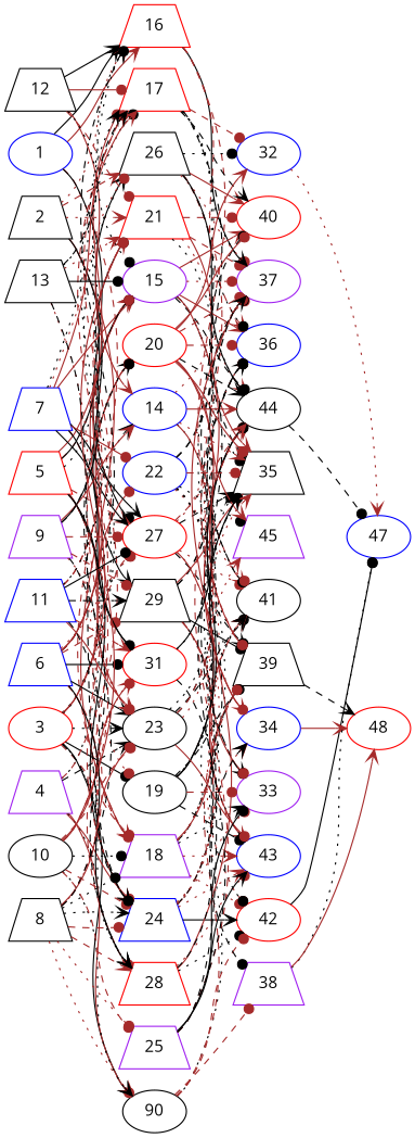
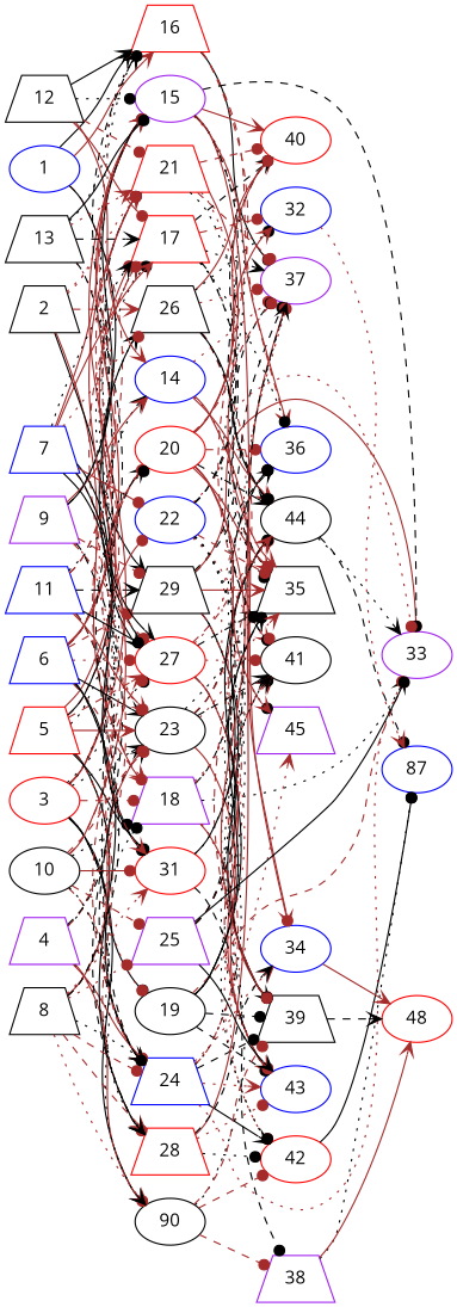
  digraph {
    fontname="Open Sans"
    rankdir=LR
    node [alpha=0.15 color=black fontname="Open Sans" shape=ellipse]
    edge [arrowhead=dot color=brown fontname="Open Sans" style=dashed]
    1 [alpha=0.03 color=blue expect_size=13107294597191565312000]
    16 [alpha=0.16 color=red expect_size=29226177849774252 shape=trapezium]
    18 [alpha=0.00 color=purple expect_size=2105857411757276672 shape=trapezium]
    27 [alpha=0.14 color=red expect_size=3330853569135933440]
    37 [alpha=0.19 color=purple expect_size=568959863285977088]
    36 [alpha=0.18 color=blue expect_size=3900535218440119517184]
    41 [alpha=0.11 expect_size=1259931048883863420928]
    33 [alpha=0.11 color=purple expect_size=8904702866053929984]
    44 [alpha=0.03 expect_size=55384860123061336]
    39 [alpha=0.20 expect_size=250880119206209120 shape=trapezium]
    42 [alpha=0.08 color=red expect_size=23114563582911092]
    43 [alpha=0.00 color=blue expect_size=3162971306377632284672]
    35 [alpha=0.14 expect_size=12403252234157232750592 shape=trapezium]
-   47 [alpha=0.02 color=blue expect_size=17347235422361180]
+   47 [alpha=0.02 color=blue expect_size=17347235422361180 label=87]
    48 [color=red expect_size=2236390272535661056]
    2 [alpha=0.18 expect_size=5308125116546850750464 shape=trapezium]
    21 [alpha=0.09 color=red expect_size=38597276179062624 shape=trapezium]
    26 [alpha=0.14 expect_size=3368988850465127936 shape=trapezium]
    29 [expect_size=1864625748719758737408 shape=trapezium]
    40 [alpha=0.06 color=red expect_size=44040254786741624]
    32 [alpha=0.04 color=blue expect_size=44100020853094219776]
    3 [alpha=0.14 color=red expect_size=3337900291764638449664]
    14 [alpha=0.06 color=blue expect_size=55362105536977496]
    15 [alpha=0.11 color=purple expect_size=3385689327684856]
    17 [alpha=0.05 color=red expect_size=97939748494503792 shape=trapezium]
    19 [alpha=0.08 expect_size=5822457913909175296]
    22 [alpha=0.09 color=blue expect_size=2366186508683499008]
    23 [alpha=0.12 expect_size=11983519335518348]
    24 [alpha=0.02 color=blue expect_size=384677780444127296 shape=trapezium]
    28 [alpha=0.09 color=red expect_size=12332836181903719530496 shape=trapezium]
    n31 [alpha=0.13 expect_size=77231353143463808 label=90]
    34 [alpha=0.18 color=blue expect_size=14454781266590550]
    45 [alpha=0.01 color=purple expect_size=27510123059476692 shape=trapezium]
    38 [alpha=0.04 color=purple expect_size=7313304578553878528 shape=trapezium]
    4 [alpha=0.20 color=purple expect_size=212280359421093760 shape=trapezium]
    5 [alpha=0.10 color=red expect_size=269959732059330052096 shape=trapezium]
    31 [alpha=0.11 color=red expect_size=1054459437235081728]
    6 [alpha=0.04 color=blue expect_size=9820030542985616687104 shape=trapezium]
    20 [alpha=0.08 color=red expect_size=77465147446132736000]
    7 [color=blue expect_size=69613875468197072 shape=trapezium]
    8 [alpha=0.07 expect_size=27431544695317300 shape=trapezium]
    25 [alpha=0.12 color=purple expect_size=575616739623043072000 shape=trapezium]
    9 [alpha=0.19 color=purple expect_size=1456192724446669176832 shape=trapezium]
    10 [expect_size=4942285557940523]
    11 [color=blue expect_size=47319233928578888 shape=trapezium]
    12 [alpha=0.13 expect_size=3090748300143486976 shape=trapezium]
    13 [alpha=0.03 expect_size=1674250826727555072000 shape=trapezium]
    1 -> 16 [arrowhead=vee style=solid]
    1 -> 16 [arrowhead=vee color=black style=solid]
    1 -> 18 [arrowhead=vee]
    1 -> 27 [color=black style=solid]
    16 -> 37 [color=black style=solid]
    16 -> 36 [arrowhead=vee]
    16 -> 41 [arrowhead=vee]
    18 -> 37 [color=black style=dotted]
    18 -> 36 [color=black]
    18 -> 41 [arrowhead=vee style=dotted]
    18 -> 33 [arrowhead=vee color=black style=dotted]
    18 -> 44 [arrowhead=vee style=dotted]
    18 -> 39 [style=solid]
    18 -> 42 [style=dotted]
    18 -> 43 [arrowhead=vee style=dotted]
    27 -> 37 [style=dotted]
    27 -> 41 [style=dotted]
    27 -> 44 [arrowhead=vee]
    27 -> 39 [color=black]
    27 -> 42 [style=dotted]
    27 -> 43 [style=solid]
    27 -> 35 [arrowhead=vee color=black]
    44 -> 47 [color=black]
    39 -> 48 [arrowhead=vee color=black]
    42 -> 47 [color=black style=solid]
    2 -> 16 [arrowhead=vee style=dotted]
    2 -> 18 [style=solid]
    2 -> 21 [arrowhead=vee style=dotted]
    2 -> 26 [arrowhead=vee]
    2 -> 29 [arrowhead=vee color=black style=solid]
    21 -> 37
    21 -> 44 [arrowhead=vee style=dotted]
    21 -> 35 [color=black style=dotted]
    21 -> 35 [arrowhead=vee style=solid]
    21 -> 40
    26 -> 37 [style=dotted]
    26 -> 44 [color=black style=solid]
    26 -> 39
    26 -> 35 [color=black]
    26 -> 40 [arrowhead=vee style=solid]
    26 -> 32 [color=black style=dotted]
    29 -> 37 [color=black]
    29 -> 36 [arrowhead=vee color=black]
    29 -> 33 [style=solid]
    29 -> 39 [color=black style=solid]
    29 -> 42 [color=black style=dotted]
    29 -> 43 [arrowhead=vee]
    29 -> 35 [arrowhead=vee style=solid]
    32 -> 47 [arrowhead=vee style=dotted]
    3 -> 18
    3 -> 27 [color=black style=dotted]
    3 -> 26 [arrowhead=vee color=black style=dotted]
    3 -> 14 [arrowhead=vee color=black style=dotted]
    3 -> 15 [arrowhead=vee style=solid]
    3 -> 17 [arrowhead=vee color=black style=dotted]
    3 -> 19 [color=black style=solid]
    3 -> 22 [style=solid]
    3 -> 23 [arrowhead=vee color=black style=dotted]
    3 -> 24 [arrowhead=vee color=black]
    3 -> 28 [arrowhead=vee color=black style=dotted]
    3 -> n31 [arrowhead=vee color=black style=solid]
    14 -> 37 [style=dotted]
-   14 -> 33 [arrowhead=vee color=black style=dotted]
+   44 -> 33 [arrowhead=vee color=black style=dotted]
    14 -> 44 [arrowhead=vee style=solid]
    14 -> 35 [arrowhead=vee style=dotted]
    14 -> 34 [arrowhead=vee style=solid]
    15 -> 37 [style=dotted]
    15 -> 36 [arrowhead=vee style=solid]
    15 -> 41 [color=black style=dotted]
    15 -> 33 [color=black]
    15 -> 44 [color=black]
    15 -> 40 [arrowhead=vee style=solid]
    15 -> 34 [style=solid]
    17 -> 37 [arrowhead=vee color=black style=dotted]
    17 -> 36 [color=black style=dotted]
    17 -> 41 [color=black]
    17 -> 44 [color=black style=dotted]
    17 -> 40 [arrowhead=vee color=black]
    17 -> 32
    19 -> 36 [style=dotted]
    19 -> 41 [color=black style=dotted]
    19 -> 33
    19 -> 44 [color=black style=solid]
    19 -> 39 [color=black]
    19 -> 43 [color=black]
    19 -> 35 [color=black style=solid]
    22 -> 37 [color=black]
    22 -> 41 [style=dotted]
    22 -> 33 [style=dotted]
    22 -> 39 [arrowhead=vee color=black style=dotted]
    22 -> 43 [color=black style=dotted]
    22 -> 35
    22 -> 40 [color=black]
    22 -> 45 [color=black style=dotted]
    23 -> 36 [color=black]
    23 -> 41 [arrowhead=vee color=black]
    23 -> 44
    23 -> 43 [style=solid]
    23 -> 35 [arrowhead=vee style=dotted]
    23 -> 35 [color=black style=dotted]
    24 -> 41 [arrowhead=vee]
    24 -> 33 [style=dotted]
    24 -> 39 [color=black]
    24 -> 42 [arrowhead=vee color=black style=solid]
    24 -> 43 [arrowhead=vee style=dotted]
    24 -> 35 [arrowhead=vee color=black style=dotted]
    24 -> 34 [arrowhead=vee style=dotted]
    24 -> 45 [arrowhead=vee style=dotted]
    28 -> 37 [style=solid]
    28 -> 42 [color=black style=dotted]
    28 -> 43 [style=dotted]
    28 -> 34 [arrowhead=vee color=black]
    n31 -> 41 [arrowhead=vee color=black style=dotted]
    n31 -> 39
    n31 -> 42
    n31 -> 38
    34 -> 48 [arrowhead=vee style=solid]
    38 -> 47 [color=black style=dotted]
    38 -> 48 [arrowhead=vee style=solid]
    4 -> 16 [arrowhead=vee color=black style=dotted]
    4 -> 17 [arrowhead=vee]
    4 -> 23 [arrowhead=vee color=black]
    4 -> 24 [style=solid]
    4 -> 28 [arrowhead=vee color=black style=dotted]
    4 -> n31 [style=solid]
    5 -> 27 [arrowhead=vee]
    5 -> 21 [arrowhead=vee]
    5 -> 26 [arrowhead=vee color=black style=solid]
    5 -> 17 [color=black style=dotted]
    5 -> 17 [style=solid]
    5 -> 19 [style=dotted]
    5 -> 23 [arrowhead=vee style=solid]
    5 -> 24 [color=black style=solid]
    5 -> 28
    5 -> 31 [color=black style=solid]
    31 -> 36 [color=black style=dotted]
    31 -> 44 [color=black style=solid]
    31 -> 38 [color=black]
    6 -> 16 [arrowhead=vee color=black]
    6 -> 18 [arrowhead=vee]
    6 -> 27 [style=dotted]
    6 -> 29
    6 -> 15 [arrowhead=vee style=solid]
    6 -> 17
    6 -> 23 [arrowhead=vee color=black style=solid]
    6 -> 24 [arrowhead=vee style=dotted]
    6 -> 28 [arrowhead=vee color=black style=solid]
    6 -> 31 [color=black style=solid]
    6 -> 20 [style=solid]
    20 -> 37
    20 -> 36
    20 -> 44 [arrowhead=vee color=black]
    20 -> 39 [style=solid]
    20 -> 35 [style=solid]
    20 -> 40 [style=solid]
    20 -> 32 [arrowhead=vee style=solid]
    20 -> 45 [arrowhead=vee style=solid]
    7 -> 27 [arrowhead=vee color=black style=solid]
    7 -> 27 [arrowhead=vee color=black style=solid]
    7 -> 26 [style=dotted]
    7 -> 15 [arrowhead=vee style=solid]
    7 -> 17 [arrowhead=vee style=solid]
    7 -> 17 [arrowhead=vee color=black style=dotted]
    7 -> 22 [style=solid]
    7 -> 24 [arrowhead=vee]
    7 -> 31 [color=black style=solid]
    8 -> 18 [color=black style=dotted]
    8 -> 27
    8 -> 23 [style=solid]
    8 -> 24
    8 -> 24 [arrowhead=vee color=black style=dotted]
    8 -> 28 [arrowhead=vee]
    8 -> n31 [arrowhead=vee style=dotted]
    8 -> 31 [arrowhead=vee style=dotted]
    8 -> 20 [arrowhead=vee color=black]
    8 -> 25 [style=dotted]
    25 -> 37 [arrowhead=vee color=black]
    25 -> 33 [color=black style=solid]
    25 -> 44 [arrowhead=vee]
    25 -> 43 [arrowhead=vee color=black style=solid]
    25 -> 35 [arrowhead=vee color=black]
    9 -> 27
    9 -> 21 [color=black]
    9 -> 29
    9 -> 14 [arrowhead=vee style=solid]
    9 -> 15 [color=black style=solid]
    9 -> 23 [style=dotted]
    9 -> 28 [arrowhead=vee color=black]
    10 -> 18 [color=black style=dotted]
    10 -> 21 [style=solid]
    10 -> 23
    10 -> 24
    10 -> n31 [arrowhead=vee color=black style=dotted]
    10 -> 31 [style=solid]
    10 -> 20
    10 -> 25
    11 -> 27 [color=black style=solid]
    11 -> 21
    11 -> 29 [arrowhead=vee color=black]
    11 -> 15
    11 -> 23 [arrowhead=vee style=solid]
    11 -> 24 [arrowhead=vee color=black]
    11 -> 31 [arrowhead=vee]
    11 -> 20 [color=black style=dotted]
    12 -> 16 [arrowhead=vee color=black style=solid]
    12 -> 21
    12 -> 14 [arrowhead=vee style=solid]
    12 -> 15 [color=black style=dotted]
    12 -> 17 [style=solid]
    13 -> 16 [color=black style=dotted]
    13 -> 21 [arrowhead=vee style=dotted]
    13 -> 15 [color=black style=solid]
    13 -> 17 [arrowhead=vee color=black]
    13 -> 23 [style=dotted]
    13 -> 24 [color=black]
  }
